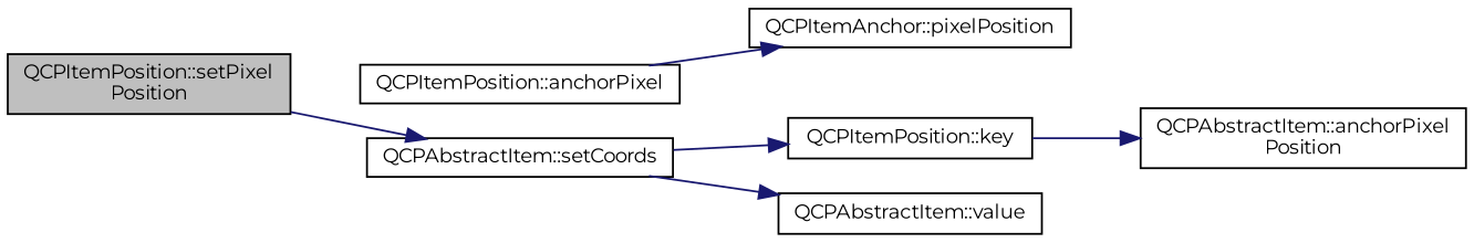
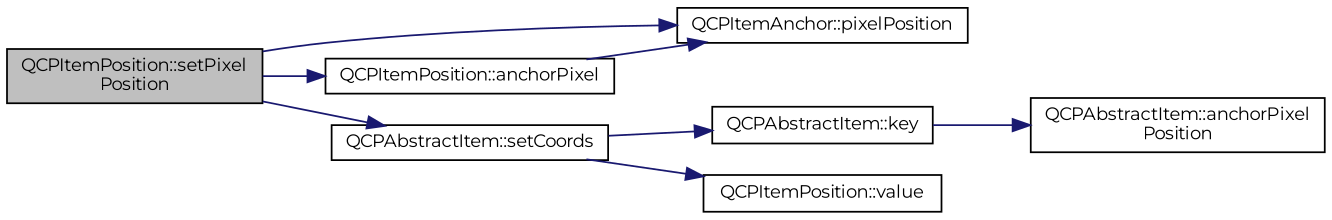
  digraph {
    fontname=Montserrat
    rankdir=LR
    node [color=black fillcolor=white fontname=Montserrat fontsize=10 shape=record style=filled]
    edge [color=midnightblue fontname=Montserrat fontsize=10 labelfontname=Helvetica labelfontsize=10 style=solid]
    n1 [fillcolor=grey75 fontcolor=black height=0.2 label="QCPItemPosition::setPixel\lPosition" width=0.4]
    n2 [height=0.2 label="QCPItemAnchor::pixelPosition" width=0.4]
    n3 [height=0.2 label="QCPItemPosition::anchorPixel" width=0.4]
    n4 [height=0.2 label="QCPAbstractItem::setCoords" width=0.4]
-   n5 [height=0.2 label="QCPItemPosition::key" width=0.4]
-   n6 [height=0.2 label="QCPAbstractItem::value" width=0.4]
+   n5 [height=0.2 label="QCPAbstractItem::key" width=0.4]
+   n6 [height=0.2 label="QCPItemPosition::value" width=0.4]
    n7 [height=0.2 label="QCPAbstractItem::anchorPixel\lPosition" width=0.4]
+   n1 -> n2
+   n1 -> n3
    n1 -> n4
    n3 -> n2
    n4 -> n5
    n4 -> n6
    n5 -> n7
  }
